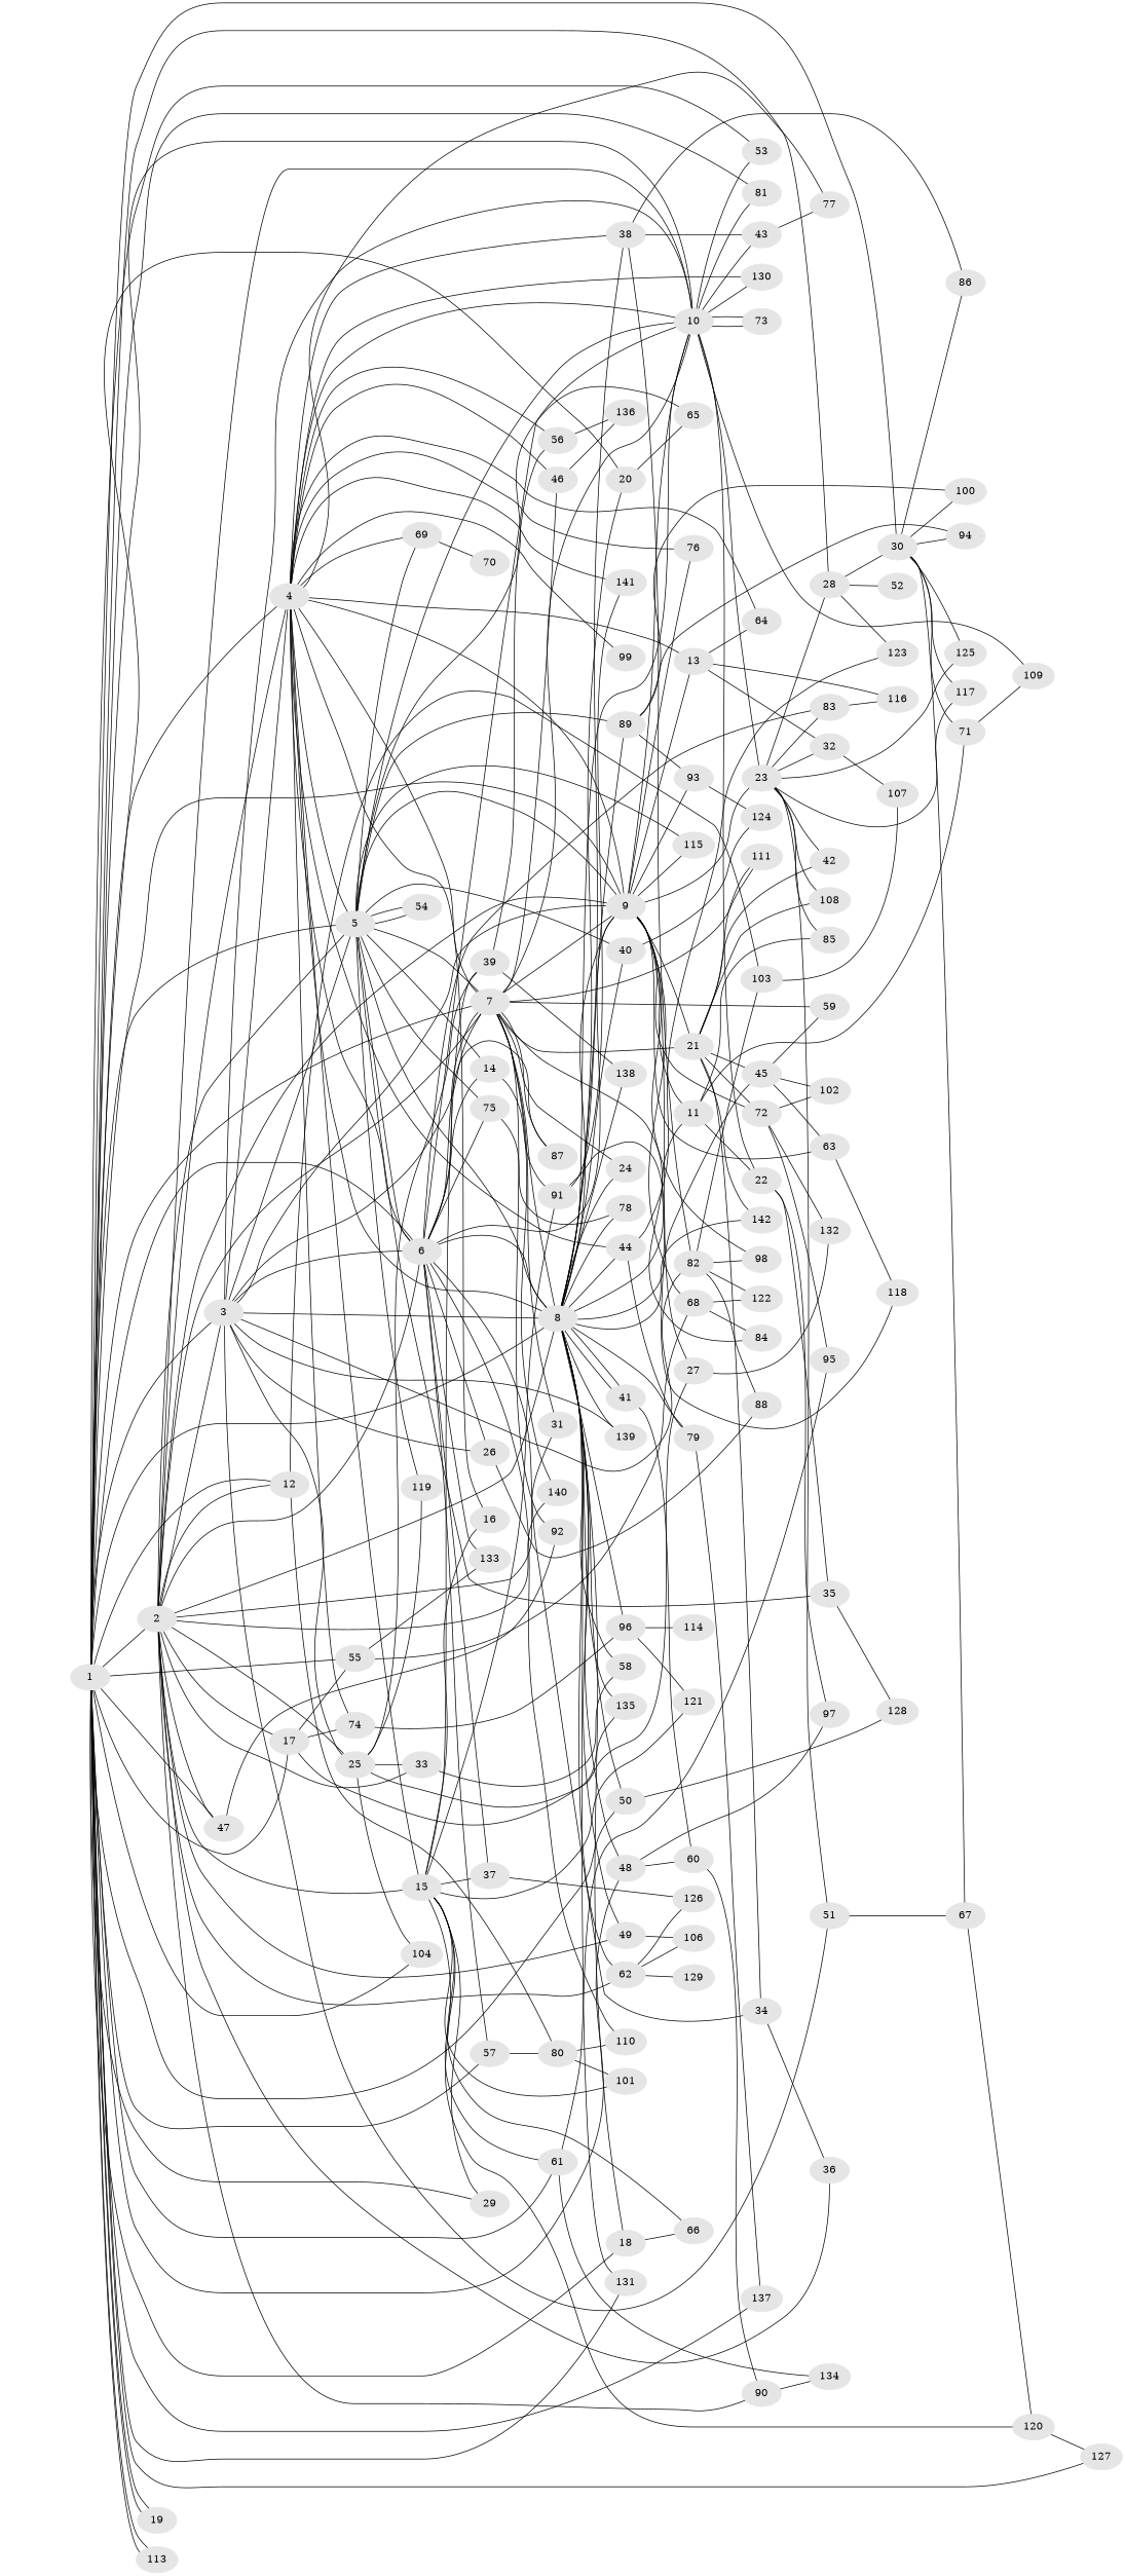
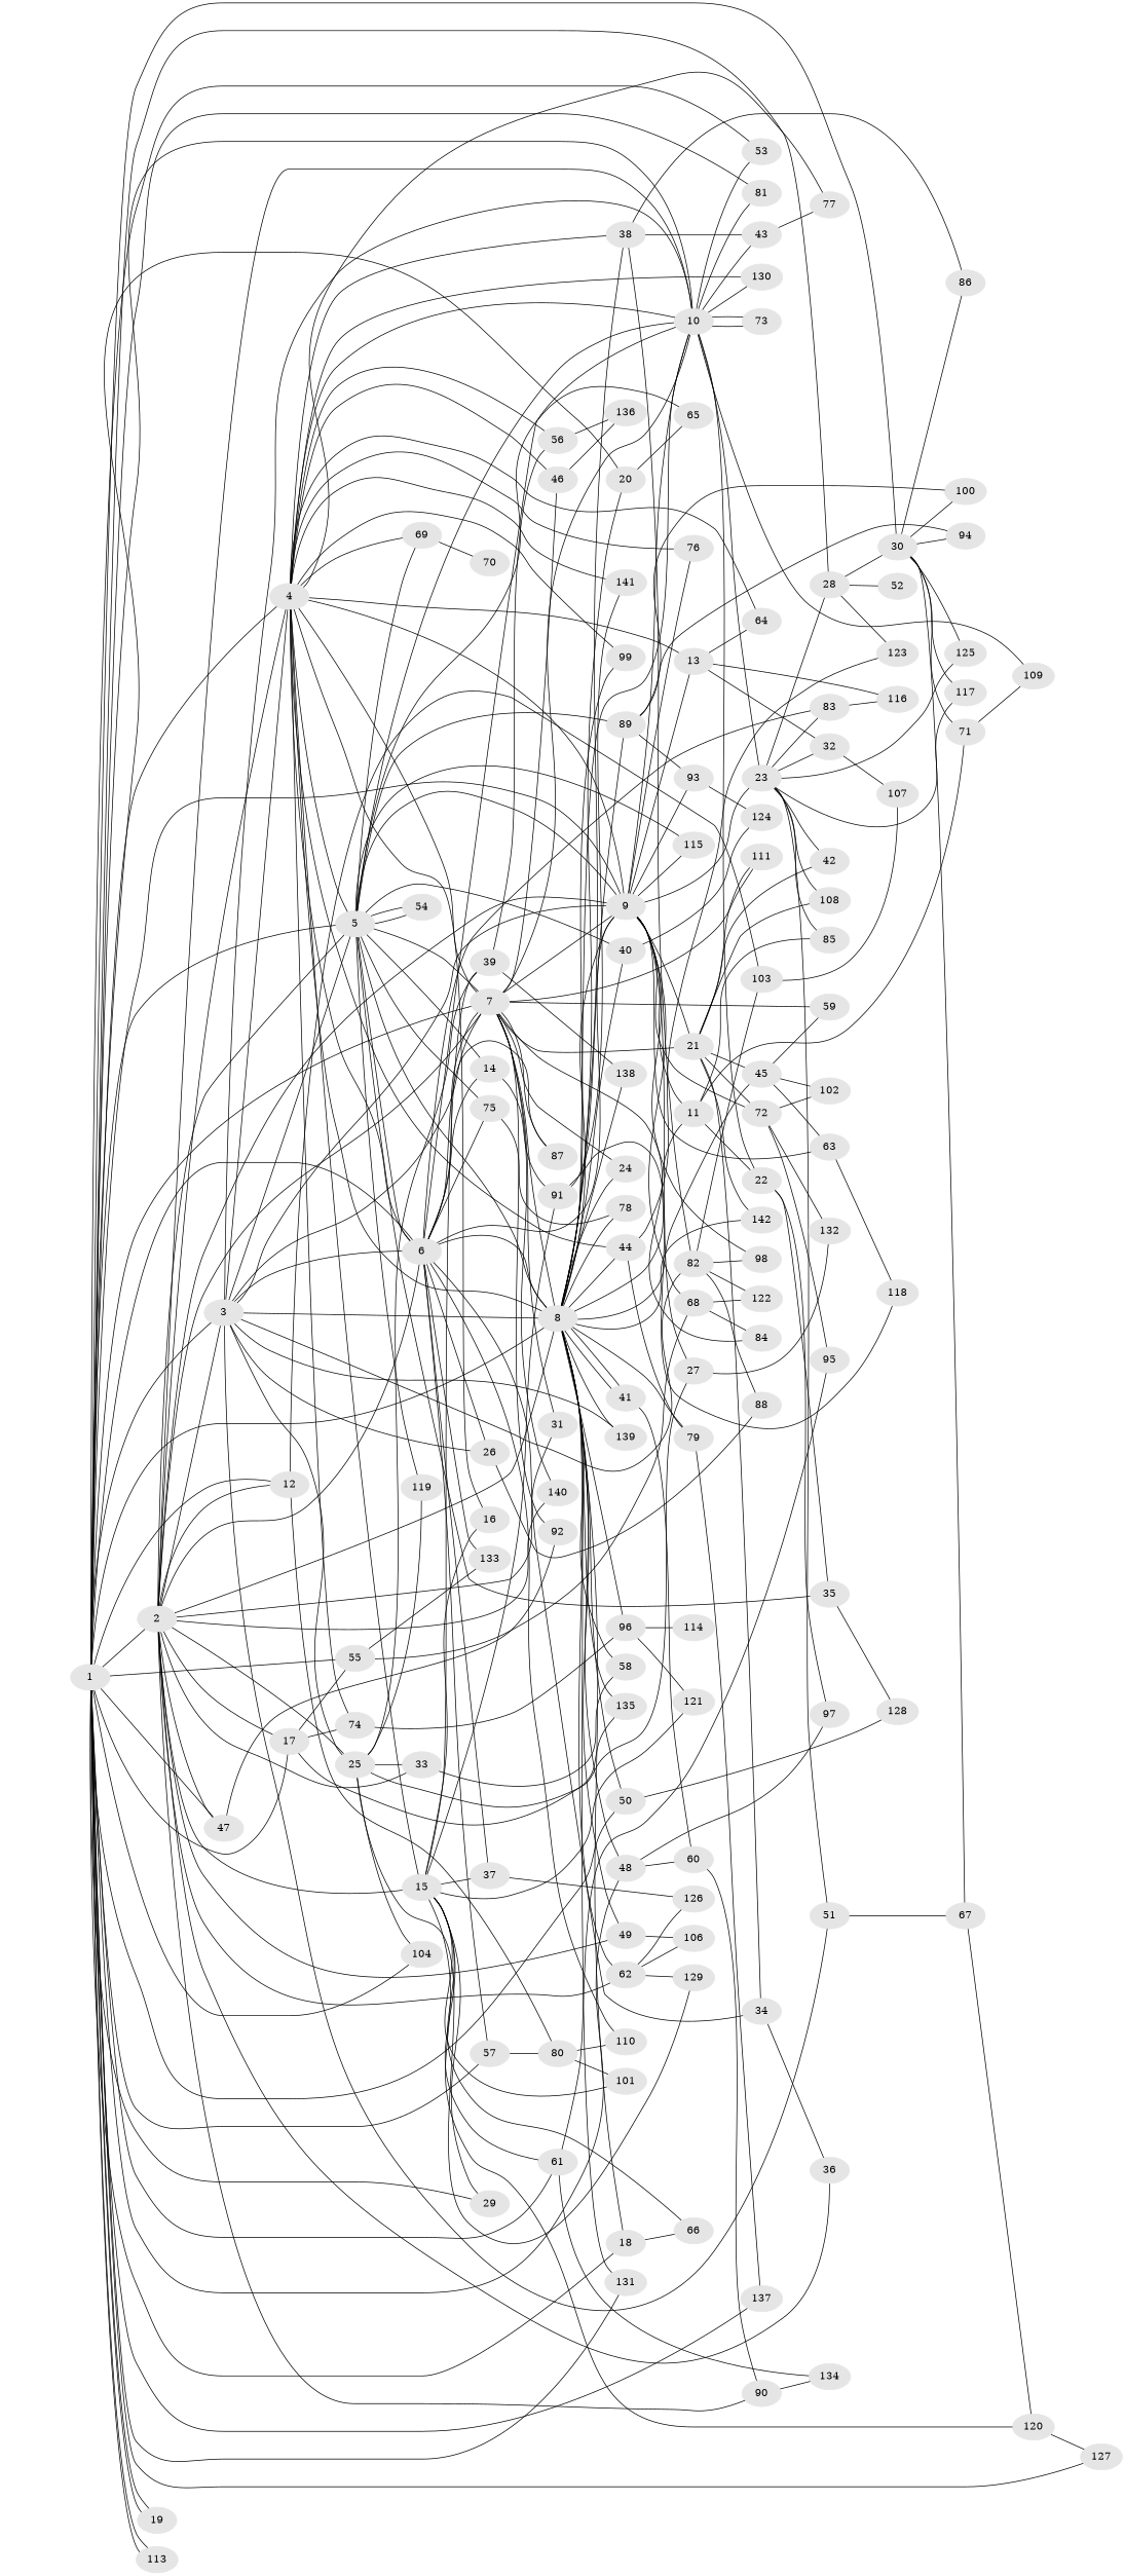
  graph {
    rankdir=LR
    node [color=gray90 style=filled]
    1
    2
    3
    4
    5
    6
    7
    8
    9
    10
    12
    17
    18
    19
    20
    28
    29
    30
    47
    48
    50
    53
    55
    57
    61
    81
    104
    113
    127
    131
    137
    15
    25
    31
    33
    36
    49
    62
    90
    140
    26
    51
    82
    139
    13
    16
    38
    44
    46
    56
    64
    69
    74
    76
    77
    99
    130
    141
    14
    35
    40
    54
    65
    75
    89
    115
    119
    34
    37
    83
    87
    110
    133
    21
    24
    59
    84
    92
    111
    11
    41
    45
    58
    78
    79
    96
    n87 [label=142]
    135
    138
    23
    27
    63
    68
    72
    93
    98
    22
    43
    73
    109
    80
    103
    66
    52
    123
    71
    117
    125
    67
    86
    94
    100
    97
    60
    128
    95
    134
    91
    39
    101
    120
    121
    129
    106
    126
    88
    122
    32
    116
    136
    70
    124
    42
    108
    85
    102
    114
    132
    118
    107
    1 -- 2
    1 -- 3
    1 -- 4
    1 -- 5
    1 -- 6
    1 -- 7
    1 -- 8
    1 -- 9
    1 -- 10
    1 -- 12
    1 -- 17
    1 -- 18
    1 -- 19
    1 -- 19
    1 -- 20
    1 -- 28
    1 -- 29
    1 -- 30
    1 -- 47
    1 -- 48
    1 -- 50
    1 -- 53
    1 -- 55
    1 -- 57
    1 -- 61
    1 -- 81
    1 -- 104
    1 -- 113
    1 -- 113
    1 -- 127
    1 -- 131
    1 -- 137
    2 -- 3
    2 -- 4
    2 -- 5
    2 -- 6
    2 -- 7
    2 -- 8
    2 -- 9
    2 -- 10
    2 -- 12
    2 -- 17
    2 -- 47
    2 -- 15
    2 -- 25
    2 -- 31
    2 -- 33
    2 -- 36
    2 -- 49
    2 -- 62
    2 -- 90
    2 -- 140
    3 -- 4
    3 -- 5
    3 -- 6
    3 -- 7
    3 -- 8
    3 -- 9
    3 -- 10
    3 -- 25
    3 -- 26
    3 -- 51
    3 -- 82
    3 -- 139
    4 -- 5
    4 -- 6
    4 -- 7
    4 -- 8
    4 -- 9
    4 -- 10
    4 -- 15
    4 -- 13
    4 -- 16
    4 -- 38
    4 -- 44
    4 -- 46
    4 -- 56
    4 -- 64
    4 -- 69
    4 -- 74
    4 -- 76
    4 -- 77
    4 -- 99
    4 -- 130
    4 -- 141
    5 -- 6
    5 -- 7
    5 -- 8
    5 -- 9
    5 -- 10
    5 -- 69
    5 -- 14
    5 -- 35
    5 -- 40
    5 -- 54
    5 -- 54
    5 -- 65
    5 -- 75
    5 -- 89
    5 -- 115
    5 -- 119
    6 -- 7
    6 -- 8
    6 -- 9
    6 -- 10
    6 -- 57
    6 -- 26
    6 -- 14
    6 -- 75
    6 -- 34
    6 -- 37
    6 -- 83
    6 -- 87
    6 -- 110
    6 -- 133
    7 -- 8
    7 -- 9
    7 -- 10
    7 -- 31
    7 -- 140
    7 -- 46
    7 -- 87
    7 -- 21
    7 -- 24
    7 -- 59
    7 -- 84
    7 -- 92
    7 -- 111
    8 -- 9
    8 -- 10
    8 -- 18
    8 -- 20
    8 -- 48
    8 -- 50
    8 -- 131
    8 -- 49
    8 -- 62
    8 -- 139
    8 -- 38
    8 -- 44
+   8 -- 99
    8 -- 40
    8 -- 89
    8 -- 24
    8 -- 11
    8 -- 41
    8 -- 41
    8 -- 45
    8 -- 58
    8 -- 78
    8 -- 79
    8 -- 96
    8 -- n87
    8 -- 135
    8 -- 138
    9 -- 10
    9 -- 13
    9 -- 76
    9 -- 115
    9 -- 21
    9 -- 11
    9 -- 23
    9 -- 27
    9 -- 63
    9 -- 68
    9 -- 72
    9 -- 93
    9 -- 98
    10 -- 53
    10 -- 81
    10 -- 130
    10 -- 23
    10 -- 22
    10 -- 43
    10 -- 73
    10 -- 73
    10 -- 109
    12 -- 80
    12 -- 103
    17 -- 55
    17 -- 74
    17 -- 135
    18 -- 66
    20 -- 65
    28 -- 30
    28 -- 52
    28 -- 123
    30 -- 71
    30 -- 117
    30 -- 125
    30 -- 67
    30 -- 86
    30 -- 94
    30 -- 100
    47 -- 92
    48 -- 97
    48 -- 60
    50 -- 128
    55 -- 133
    55 -- 68
    57 -- 80
    61 -- 95
    61 -- 134
    15 -- 29
    15 -- 61
    15 -- 16
    15 -- 37
    15 -- 66
    15 -- 91
    15 -- 39
    15 -- 101
    15 -- 120
    15 -- 121
    25 -- 104
    25 -- 33
    25 -- 119
    25 -- 27
    25 -- 39
+   25 -- 129
    33 -- 58
    49 -- 106
    62 -- 129
    62 -- 106
    62 -- 126
    90 -- 134
    26 -- 88
    51 -- 67
    82 -- 98
    82 -- 103
    82 -- 88
    82 -- 122
    13 -- 64
    13 -- 32
    13 -- 116
    38 -- 82
    38 -- 43
    38 -- 86
    44 -- 79
    44 -- 123
    46 -- 136
    56 -- 136
    69 -- 70
    74 -- 96
    14 -- 91
    35 -- 128
    40 -- 124
    75 -- 78
    89 -- 93
    89 -- 94
    89 -- 100
    34 -- 36
    37 -- 126
    83 -- 116
    21 -- 34
    21 -- 111
    21 -- 45
    21 -- n87
    21 -- 72
    21 -- 42
    21 -- 108
    11 -- 22
    11 -- 71
    11 -- 85
    41 -- 60
    45 -- 59
    45 -- 63
    45 -- 102
    79 -- 137
    96 -- 121
    96 -- 114
    23 -- 28
    23 -- 51
    23 -- 83
    23 -- 117
    23 -- 125
    23 -- 32
    23 -- 42
    23 -- 108
    23 -- 85
    27 -- 132
    63 -- 118
    68 -- 84
    68 -- 122
    72 -- 95
    72 -- 102
    72 -- 132
    93 -- 124
    22 -- 35
    22 -- 97
    43 -- 77
    80 -- 110
    80 -- 101
    103 -- 107
    71 -- 109
    67 -- 120
    60 -- 90
    91 -- 141
    91 -- 118
    39 -- 56
    39 -- 138
    120 -- 127
    32 -- 107
  }
